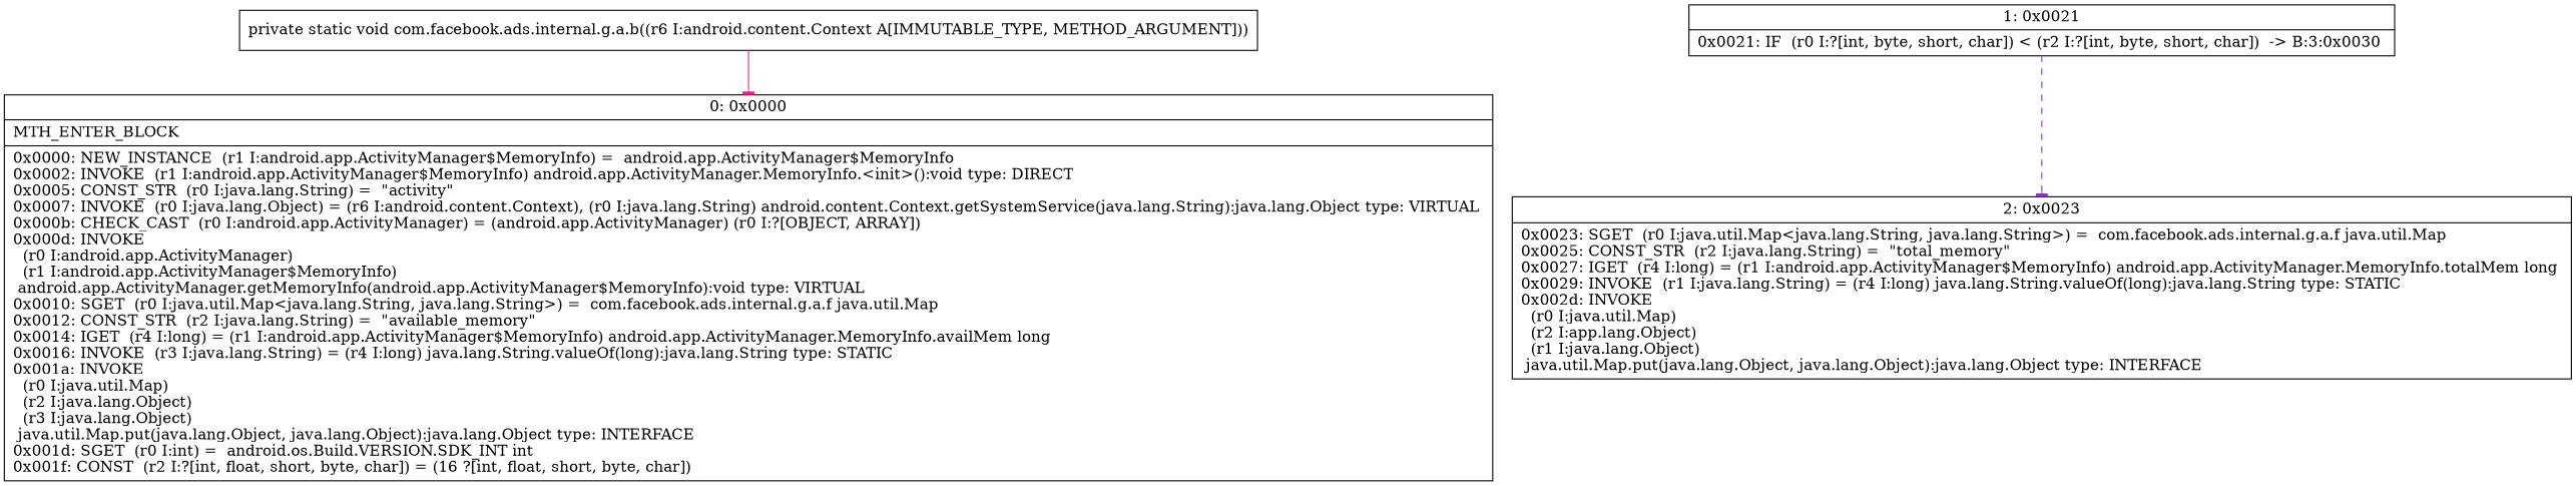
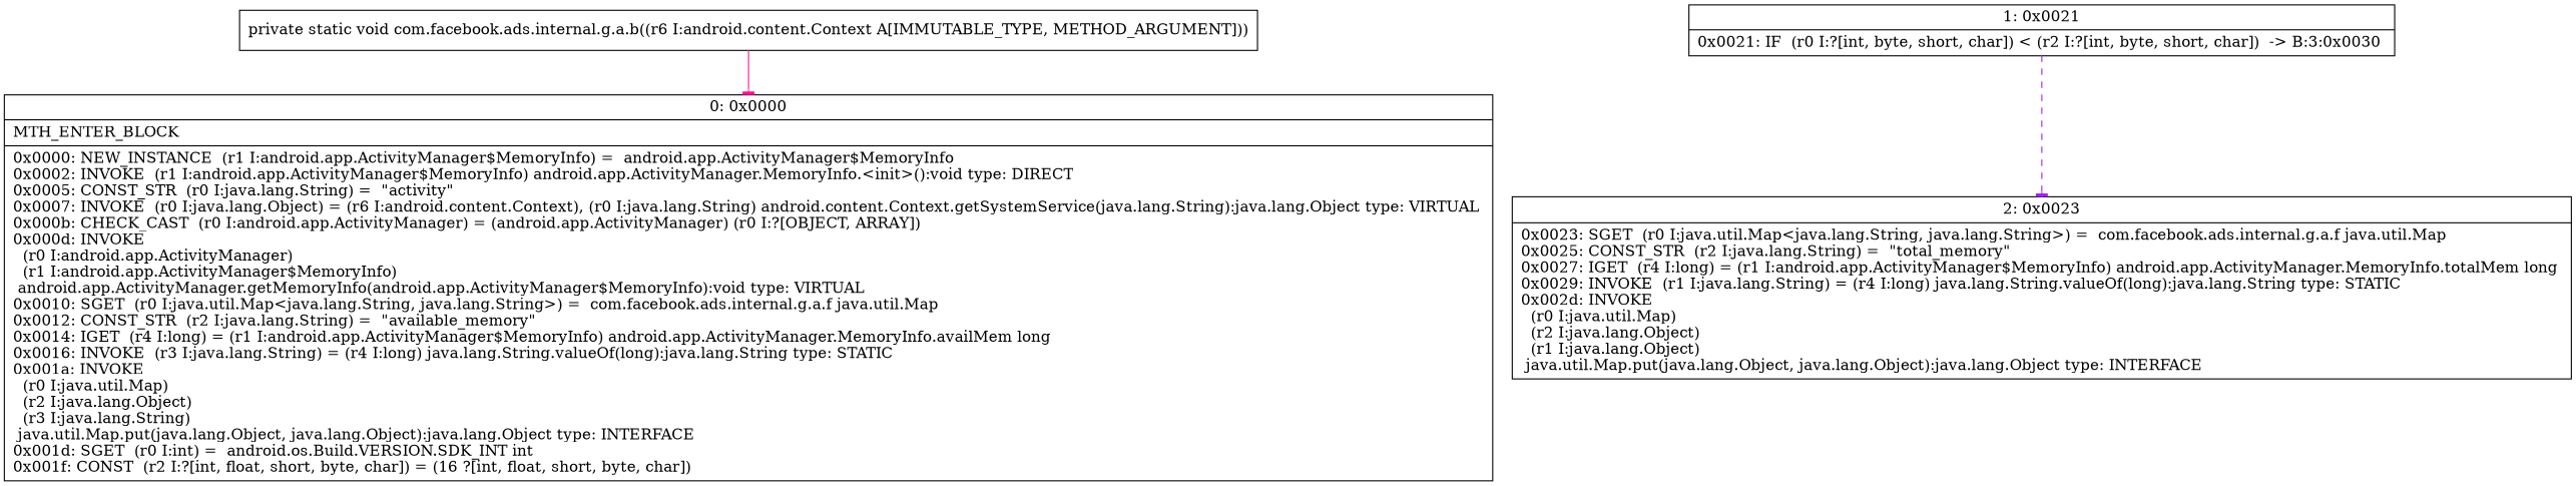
  digraph {
    node [shape=record]
    edge [arrowhead=tee]
-   n1 [label="{0\:\ 0x0000|MTH_ENTER_BLOCK\l|0x0000: NEW_INSTANCE  (r1 I:android.app.ActivityManager$MemoryInfo) =  android.app.ActivityManager$MemoryInfo \l0x0002: INVOKE  (r1 I:android.app.ActivityManager$MemoryInfo) android.app.ActivityManager.MemoryInfo.\<init\>():void type: DIRECT \l0x0005: CONST_STR  (r0 I:java.lang.String) =  \"activity\" \l0x0007: INVOKE  (r0 I:java.lang.Object) = (r6 I:android.content.Context), (r0 I:java.lang.String) android.content.Context.getSystemService(java.lang.String):java.lang.Object type: VIRTUAL \l0x000b: CHECK_CAST  (r0 I:android.app.ActivityManager) = (android.app.ActivityManager) (r0 I:?[OBJECT, ARRAY]) \l0x000d: INVOKE  \l  (r0 I:android.app.ActivityManager)\l  (r1 I:android.app.ActivityManager$MemoryInfo)\l android.app.ActivityManager.getMemoryInfo(android.app.ActivityManager$MemoryInfo):void type: VIRTUAL \l0x0010: SGET  (r0 I:java.util.Map\<java.lang.String, java.lang.String\>) =  com.facebook.ads.internal.g.a.f java.util.Map \l0x0012: CONST_STR  (r2 I:java.lang.String) =  \"available_memory\" \l0x0014: IGET  (r4 I:long) = (r1 I:android.app.ActivityManager$MemoryInfo) android.app.ActivityManager.MemoryInfo.availMem long \l0x0016: INVOKE  (r3 I:java.lang.String) = (r4 I:long) java.lang.String.valueOf(long):java.lang.String type: STATIC \l0x001a: INVOKE  \l  (r0 I:java.util.Map)\l  (r2 I:java.lang.Object)\l  (r3 I:java.lang.Object)\l java.util.Map.put(java.lang.Object, java.lang.Object):java.lang.Object type: INTERFACE \l0x001d: SGET  (r0 I:int) =  android.os.Build.VERSION.SDK_INT int \l0x001f: CONST  (r2 I:?[int, float, short, byte, char]) = (16 ?[int, float, short, byte, char]) \l}"]
+   n1 [label="{0\:\ 0x0000|MTH_ENTER_BLOCK\l|0x0000: NEW_INSTANCE  (r1 I:android.app.ActivityManager$MemoryInfo) =  android.app.ActivityManager$MemoryInfo \l0x0002: INVOKE  (r1 I:android.app.ActivityManager$MemoryInfo) android.app.ActivityManager.MemoryInfo.\<init\>():void type: DIRECT \l0x0005: CONST_STR  (r0 I:java.lang.String) =  \"activity\" \l0x0007: INVOKE  (r0 I:java.lang.Object) = (r6 I:android.content.Context), (r0 I:java.lang.String) android.content.Context.getSystemService(java.lang.String):java.lang.Object type: VIRTUAL \l0x000b: CHECK_CAST  (r0 I:android.app.ActivityManager) = (android.app.ActivityManager) (r0 I:?[OBJECT, ARRAY]) \l0x000d: INVOKE  \l  (r0 I:android.app.ActivityManager)\l  (r1 I:android.app.ActivityManager$MemoryInfo)\l android.app.ActivityManager.getMemoryInfo(android.app.ActivityManager$MemoryInfo):void type: VIRTUAL \l0x0010: SGET  (r0 I:java.util.Map\<java.lang.String, java.lang.String\>) =  com.facebook.ads.internal.g.a.f java.util.Map \l0x0012: CONST_STR  (r2 I:java.lang.String) =  \"available_memory\" \l0x0014: IGET  (r4 I:long) = (r1 I:android.app.ActivityManager$MemoryInfo) android.app.ActivityManager.MemoryInfo.availMem long \l0x0016: INVOKE  (r3 I:java.lang.String) = (r4 I:long) java.lang.String.valueOf(long):java.lang.String type: STATIC \l0x001a: INVOKE  \l  (r0 I:java.util.Map)\l  (r2 I:java.lang.Object)\l  (r3 I:java.lang.String)\l java.util.Map.put(java.lang.Object, java.lang.Object):java.lang.Object type: INTERFACE \l0x001d: SGET  (r0 I:int) =  android.os.Build.VERSION.SDK_INT int \l0x001f: CONST  (r2 I:?[int, float, short, byte, char]) = (16 ?[int, float, short, byte, char]) \l}"]
    n2 [label="{1\:\ 0x0021|0x0021: IF  (r0 I:?[int, byte, short, char]) \< (r2 I:?[int, byte, short, char])  \-\> B:3:0x0030 \l}"]
-   n3 [label="{2\:\ 0x0023|0x0023: SGET  (r0 I:java.util.Map\<java.lang.String, java.lang.String\>) =  com.facebook.ads.internal.g.a.f java.util.Map \l0x0025: CONST_STR  (r2 I:java.lang.String) =  \"total_memory\" \l0x0027: IGET  (r4 I:long) = (r1 I:android.app.ActivityManager$MemoryInfo) android.app.ActivityManager.MemoryInfo.totalMem long \l0x0029: INVOKE  (r1 I:java.lang.String) = (r4 I:long) java.lang.String.valueOf(long):java.lang.String type: STATIC \l0x002d: INVOKE  \l  (r0 I:java.util.Map)\l  (r2 I:app.lang.Object)\l  (r1 I:java.lang.Object)\l java.util.Map.put(java.lang.Object, java.lang.Object):java.lang.Object type: INTERFACE \l}"]
+   n3 [label="{2\:\ 0x0023|0x0023: SGET  (r0 I:java.util.Map\<java.lang.String, java.lang.String\>) =  com.facebook.ads.internal.g.a.f java.util.Map \l0x0025: CONST_STR  (r2 I:java.lang.String) =  \"total_memory\" \l0x0027: IGET  (r4 I:long) = (r1 I:android.app.ActivityManager$MemoryInfo) android.app.ActivityManager.MemoryInfo.totalMem long \l0x0029: INVOKE  (r1 I:java.lang.String) = (r4 I:long) java.lang.String.valueOf(long):java.lang.String type: STATIC \l0x002d: INVOKE  \l  (r0 I:java.util.Map)\l  (r2 I:java.lang.Object)\l  (r1 I:java.lang.Object)\l java.util.Map.put(java.lang.Object, java.lang.Object):java.lang.Object type: INTERFACE \l}"]
    n4 [label="{private static void com.facebook.ads.internal.g.a.b((r6 I:android.content.Context A[IMMUTABLE_TYPE, METHOD_ARGUMENT])) }"]
    n2 -> n3 [color=purple style=dashed]
    n4 -> n1 [color=deeppink]
  }
